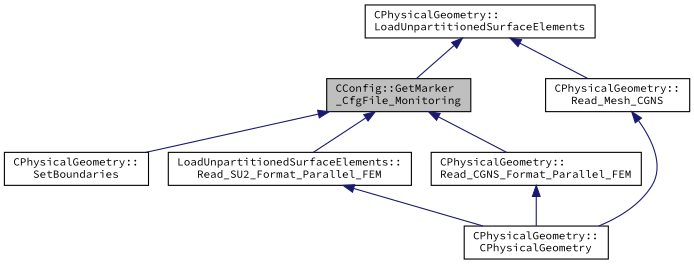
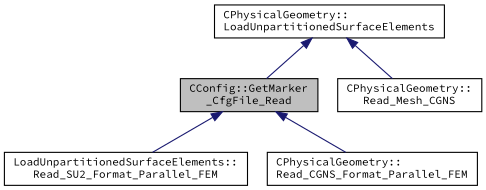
  digraph {
    fontname="Source Code Pro"
    rankdir=TB
    node [color=black fillcolor=white fontname="Source Code Pro" fontsize=10 shape=record style=filled]
    edge [color=midnightblue dir=back fontname="Source Code Pro" fontsize=10 labelfontname=Helvetica labelfontsize=10 style=solid]
-   n1 [fillcolor=grey75 fontcolor=black height=0.2 label="CConfig::GetMarker\l_CfgFile_Monitoring" width=0.4]
-   n2 [height=0.2 label="CPhysicalGeometry::\lSetBoundaries" width=0.4]
+   n1 [fillcolor=grey75 fontcolor=black height=0.2 label="CConfig::GetMarker\l_CfgFile_Read" width=0.4]
    n3 [height=0.2 label="LoadUnpartitionedSurfaceElements::\lRead_SU2_Format_Parallel_FEM" width=0.4]
    n4 [height=0.2 label="CPhysicalGeometry::\lRead_CGNS_Format_Parallel_FEM" width=0.4]
    n5 [height=0.2 label="CPhysicalGeometry::\lLoadUnpartitionedSurfaceElements" width=0.4]
    n6 [height=0.2 label="CPhysicalGeometry::\lRead_Mesh_CGNS" width=0.4]
-   n7 [height=0.2 label="CPhysicalGeometry::\lCPhysicalGeometry" width=0.4]
-   n1 -> n2
    n1 -> n3
    n1 -> n4
-   n3 -> n7
-   n4 -> n7
    n5 -> n1
    n5 -> n6
-   n6 -> n7
  }
